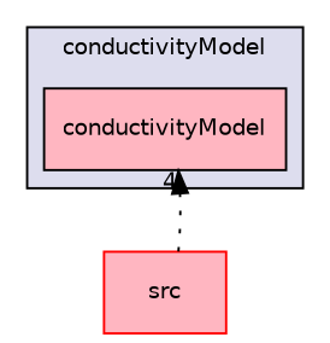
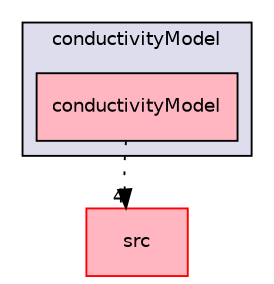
  digraph {
    compound=true
    node [fillcolor=lightpink fontname=Helvetica fontsize=10 shape=box style=filled]
    n1 [label=conductivityModel pencolor=black]
    n2 [color=red label=src]
    subgraph cluster_1 {
      bgcolor="#ddddee"
      fontname=Helvetica
      fontsize=10
      label=conductivityModel
      pencolor=black
      n1
    }
-   n2 -> n1 [headlabel=4 labeldistance=1.5 labelfontname=Helvetica labelfontsize=10 style=dotted]
+   n1 -> n2 [headlabel=4 labeldistance=1.5 labelfontname=Helvetica labelfontsize=10 style=dotted]
  }
